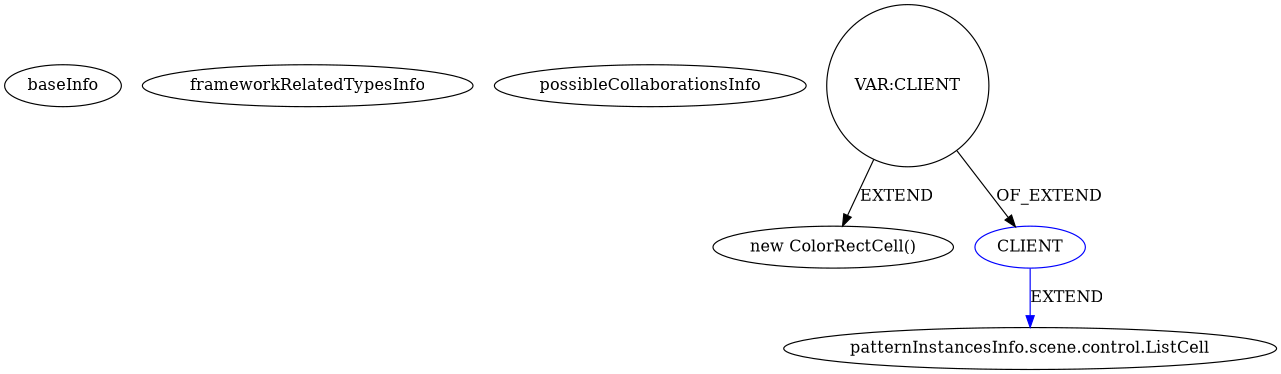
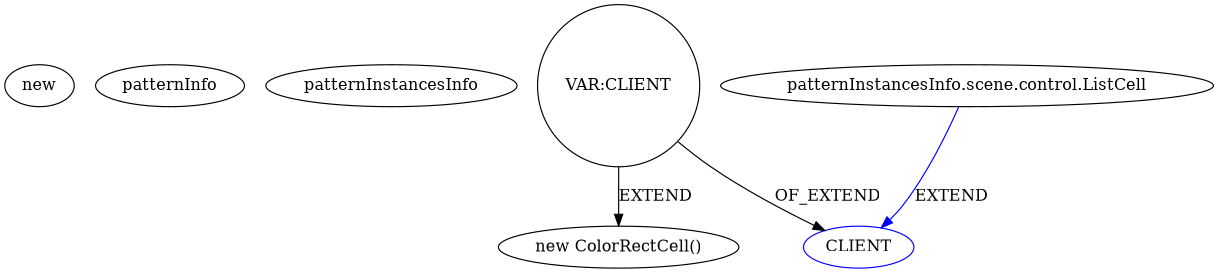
  digraph {
-   baseInfo [category=pattern graphId=4563 isAnonymous=false possibleRelation=false]
-   frameworkRelatedTypesInfo
-   possibleCollaborationsInfo
+   frameworkRelatedTypesInfo [label=new]
+   patternInfo [frequency=2.0 patternRootClient=null]
+   patternInstancesInfo [0="Totenfluch-TPrivateChat-Client~/Totenfluch-TPrivateChat-Client/TPrivateChat-Client-master/TPvtChat-C/src/me/Totenfluch/pack/Main.java~Main~1483" 1="Totenfluch-TPrivateChat-Client~/Totenfluch-TPrivateChat-Client/TPrivateChat-Client-master/TPvtChat-C/src/me/Totenfluch/pack/Main.java~void ChangeCellColor(int,java.lang.String)~1506"]
    n6 [isFrameworkType=false label="new ColorRectCell()" vertexType=CONSTRUCTOR_CALL]
    n7 [isFrameworkType=false label="VAR:CLIENT" shape=circle vertexType=VARIABLE_EXPRESION]
    n8 [color=blue isFrameworkType=false label=CLIENT vertexType=REFERENCE_CLIENT_CLASS_DECLARATION]
    n9 [isFrameworkType=false label="patternInstancesInfo.scene.control.ListCell" vertexType=FRAMEWORK_CLASS_TYPE]
    n7 -> n6 [label=EXTEND]
    n7 -> n8 [label=OF_EXTEND]
-   n8 -> n9 [color=blue label=EXTEND]
+   n9 -> n8 [color=blue label=EXTEND]
  }
